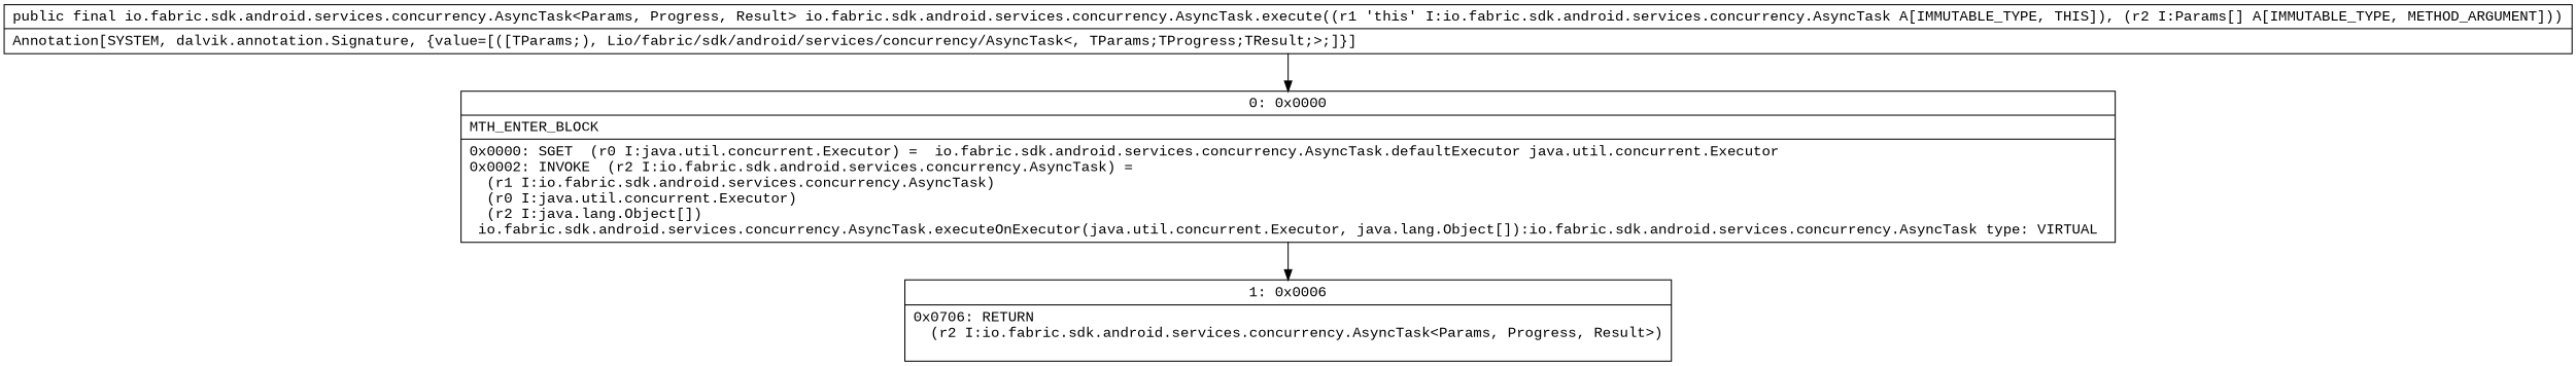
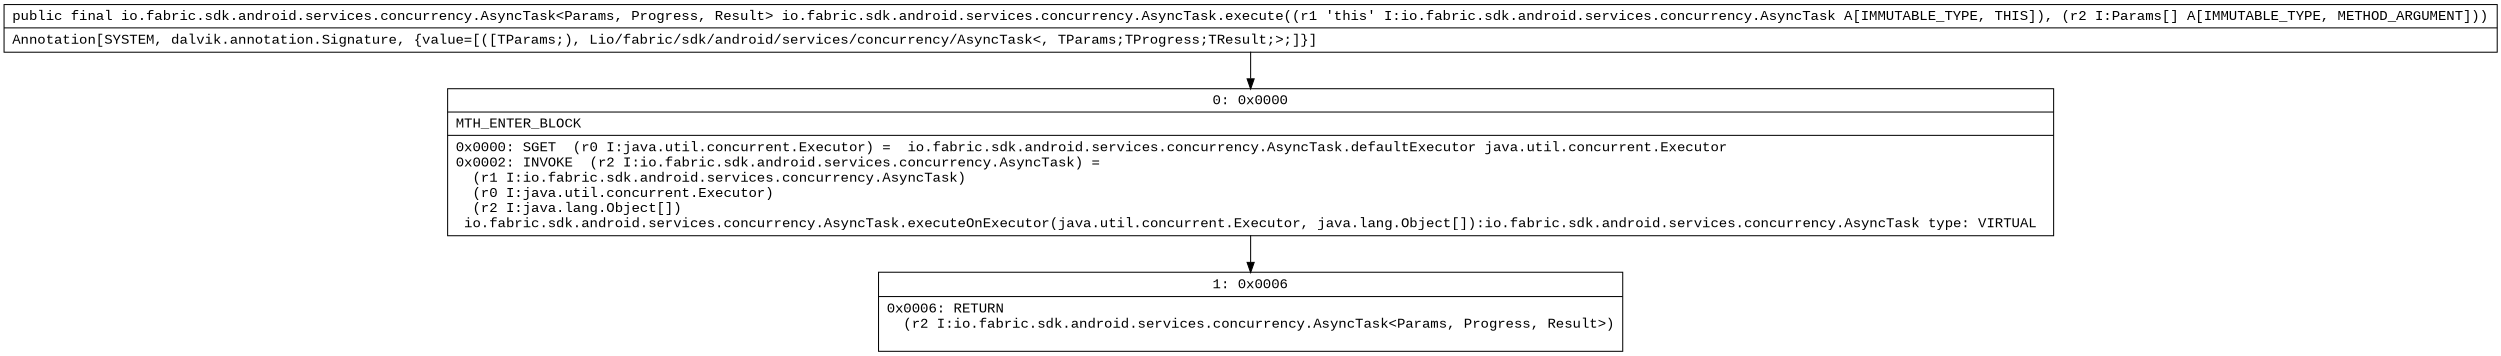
  digraph {
    fontname="Liberation Mono"
    node [shape=record fontname="Liberation Mono"]
    edge [fontname="Liberation Mono"]
    n1 [label="{0\:\ 0x0000|MTH_ENTER_BLOCK\l|0x0000: SGET  (r0 I:java.util.concurrent.Executor) =  io.fabric.sdk.android.services.concurrency.AsyncTask.defaultExecutor java.util.concurrent.Executor \l0x0002: INVOKE  (r2 I:io.fabric.sdk.android.services.concurrency.AsyncTask) = \l  (r1 I:io.fabric.sdk.android.services.concurrency.AsyncTask)\l  (r0 I:java.util.concurrent.Executor)\l  (r2 I:java.lang.Object[])\l io.fabric.sdk.android.services.concurrency.AsyncTask.executeOnExecutor(java.util.concurrent.Executor, java.lang.Object[]):io.fabric.sdk.android.services.concurrency.AsyncTask type: VIRTUAL \l}"]
-   n2 [label="{1\:\ 0x0006|0x0706: RETURN  \l  (r2 I:io.fabric.sdk.android.services.concurrency.AsyncTask\<Params, Progress, Result\>)\l \l}"]
+   n2 [label="{1\:\ 0x0006|0x0006: RETURN  \l  (r2 I:io.fabric.sdk.android.services.concurrency.AsyncTask\<Params, Progress, Result\>)\l \l}"]
    n3 [label="{public final io.fabric.sdk.android.services.concurrency.AsyncTask\<Params, Progress, Result\> io.fabric.sdk.android.services.concurrency.AsyncTask.execute((r1 'this' I:io.fabric.sdk.android.services.concurrency.AsyncTask A[IMMUTABLE_TYPE, THIS]), (r2 I:Params[] A[IMMUTABLE_TYPE, METHOD_ARGUMENT]))  | Annotation[SYSTEM, dalvik.annotation.Signature, \{value=[([TParams;), Lio\/fabric\/sdk\/android\/services\/concurrency\/AsyncTask\<, TParams;TProgress;TResult;\>;]\}]\l}"]
    n1 -> n2
    n3 -> n1
  }
